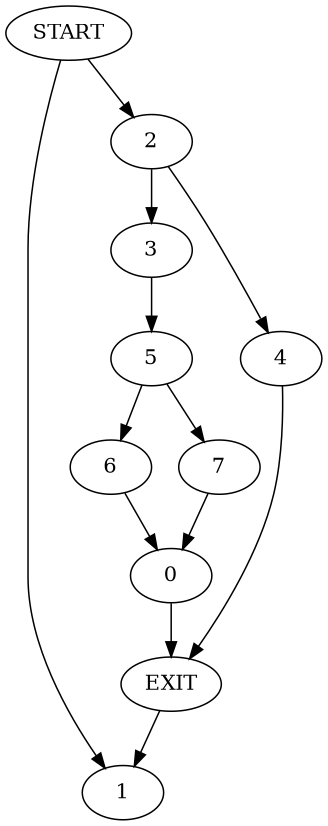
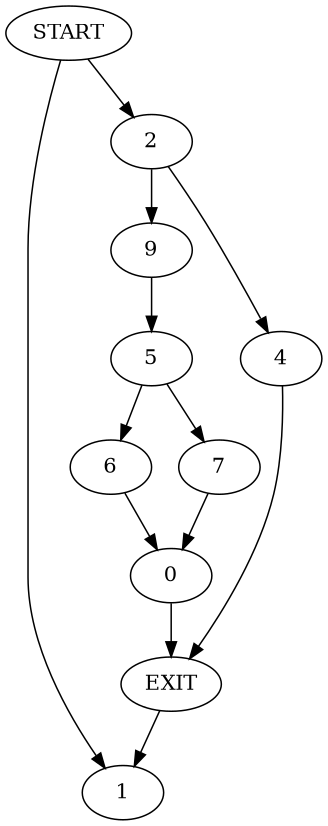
  digraph {
    n1 [label=START]
    1
    2
-   3
+   3 [label=9]
    4
    n6 [label=EXIT]
    5
    6
    7
    n10 [label=0]
    n1 -> 1
    n1 -> 2
    2 -> 3
    2 -> 4
    3 -> 5
    4 -> n6
    n6 -> 1
    5 -> 6
    5 -> 7
    6 -> n10
    7 -> n10
    n10 -> n6
  }
